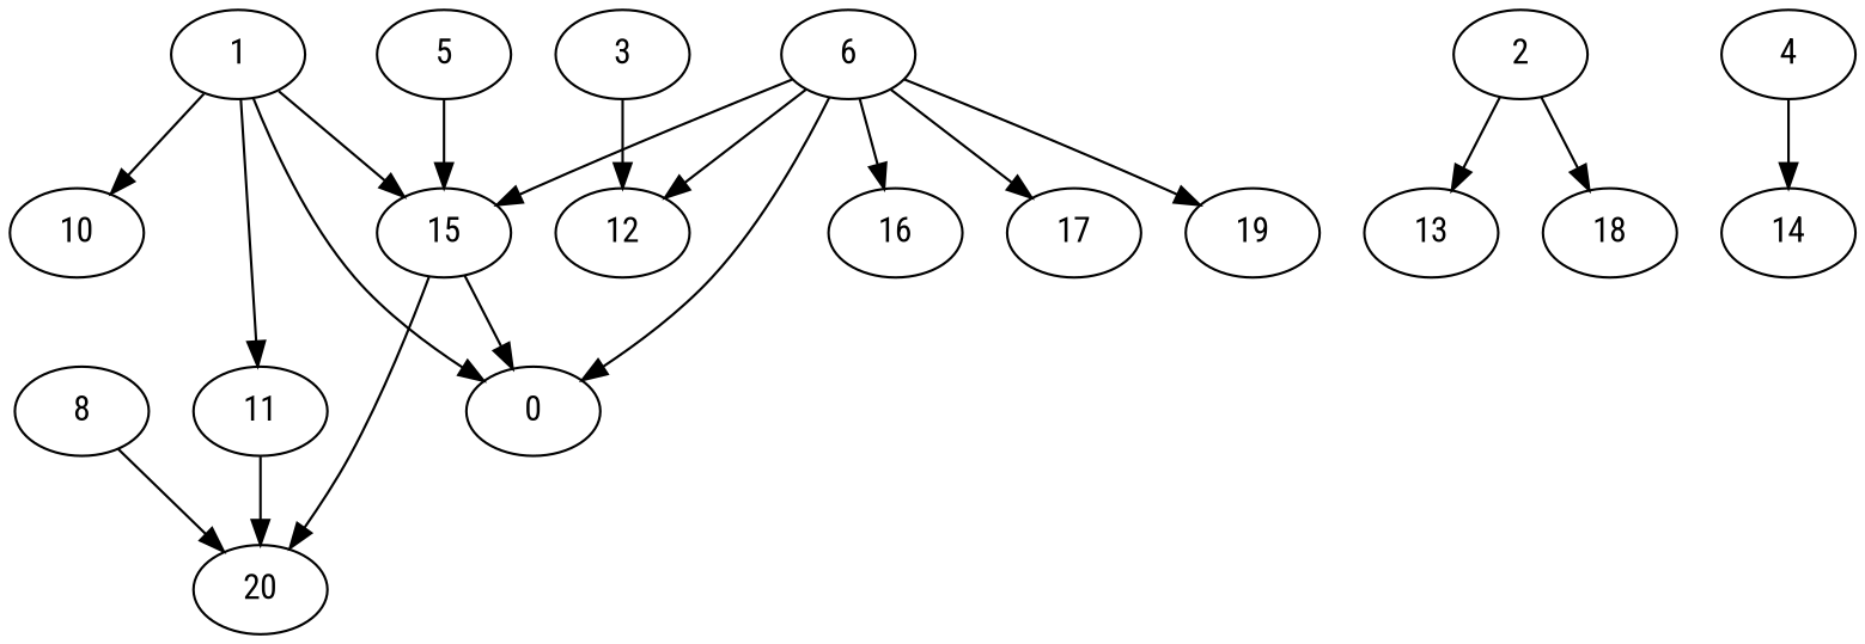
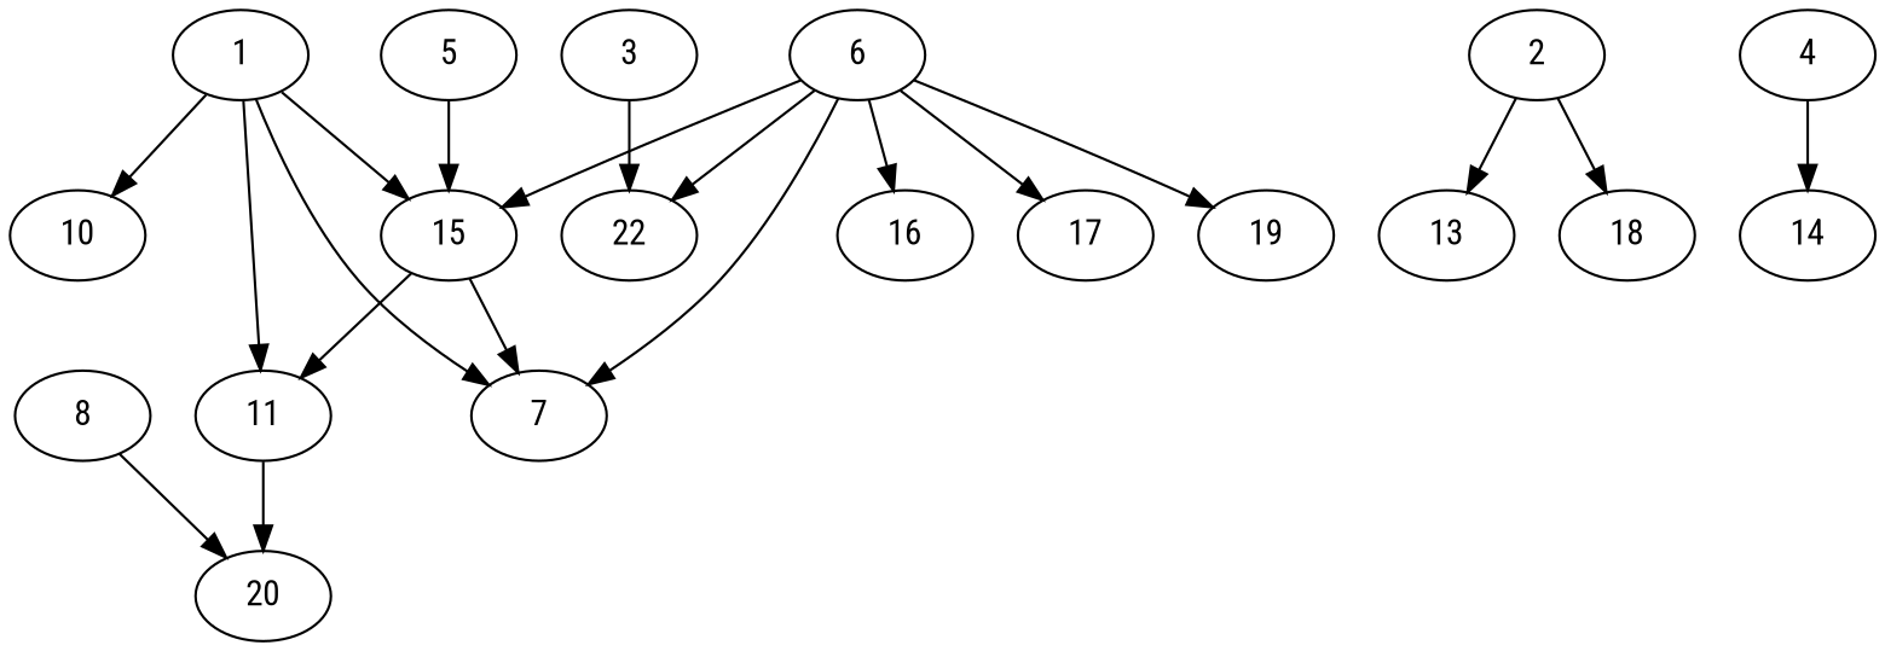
  digraph {
    fontname="Roboto Condensed"
    node [alpha=0.16 fontname="Roboto Condensed"]
    edge [fontname="Roboto Condensed"]
    1 [expect_size=11139072]
-   7 [alpha=0.17 expect_size=29518848 label=0]
+   7 [alpha=0.17 expect_size=29518848]
    10 [alpha=0.14 expect_size=6231040]
    11 [alpha=0.11 expect_size=10609664]
    15 [alpha=0.20 expect_size=44348416]
    20 [alpha=0.19 expect_size=40704000]
    2 [alpha=0.09 expect_size=38531072]
    13 [alpha=0.06 expect_size=20792320]
    18 [alpha=0.10 expect_size=28751872]
    3 [alpha=0.12 expect_size=41363456]
-   12 [expect_size=47782912]
+   12 [expect_size=47782912 label=22]
    4 [alpha=0.18 expect_size=36135936]
    14 [alpha=0.11 expect_size=48320512]
    5 [alpha=0.09 expect_size=41187328]
    6 [alpha=0.07 expect_size=24771584]
    16 [alpha=0.19 expect_size=18749440]
    17 [expect_size=36319232]
    19 [alpha=0.04 expect_size=44870656]
    8 [alpha=0.07 expect_size=38035456]
    1 -> 7
    1 -> 10
    1 -> 11
    1 -> 15
    11 -> 20
    15 -> 7
-   15 -> 20
+   15 -> 11
    2 -> 13
    2 -> 18
    3 -> 12
    4 -> 14
    5 -> 15
    6 -> 7
    6 -> 15
    6 -> 12
    6 -> 16
    6 -> 17
    6 -> 19
    8 -> 20
  }
